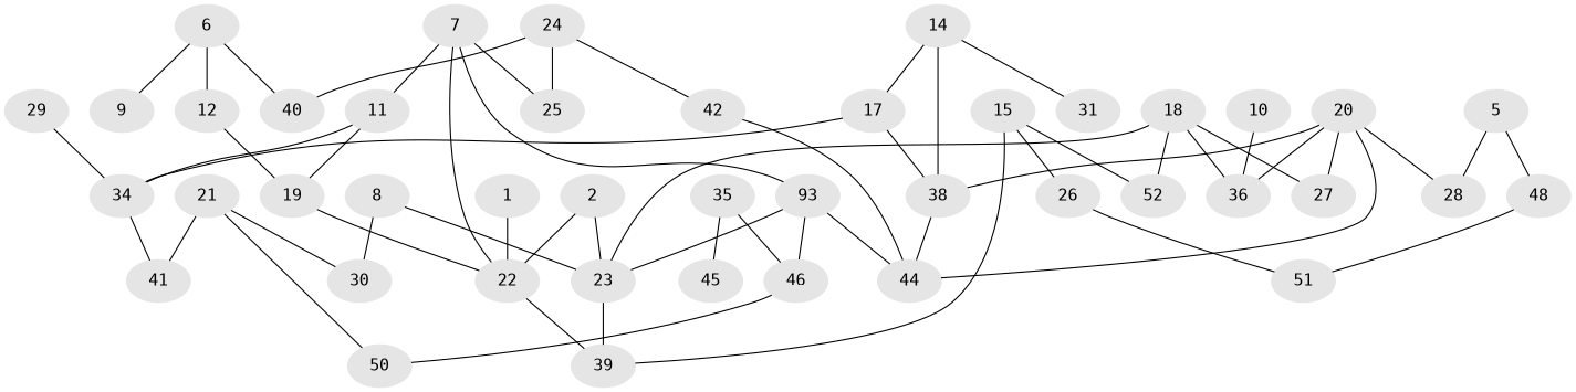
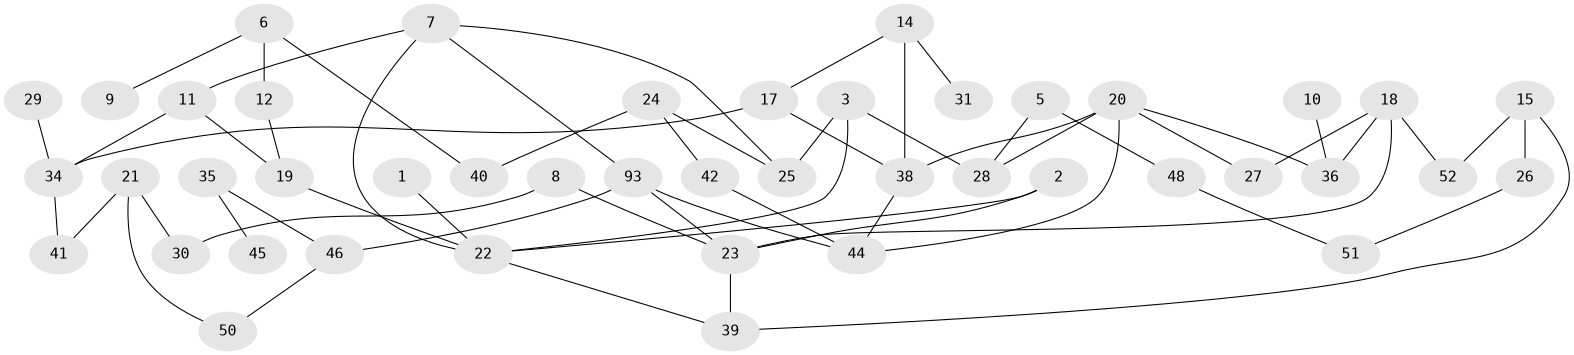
  graph {
    fontname="DejaVu Sans Mono"
    node [color=gray90 fontname="DejaVu Sans Mono" style=filled]
    edge [fontname="DejaVu Sans Mono" weight=1.0]
    1
    22
    39
    2
    23
+   3
    25
    28
    5
    48
    51
    6
    9
    12
    40
    19
    7
    11
    n19 [label=93]
    34
    44
    46
    8
    30
    10
    36
    41
    50
    14
    17
    31
    38
    15
    26
    52
    18
    27
    20
    21
    24
    42
    29
    35
    45
    1 -- 22
    22 -- 39
    2 -- 22
    2 -- 23
    23 -- 39
+   3 -- 22
+   3 -- 25 [weight=2.0]
+   3 -- 28
    5 -- 28
    5 -- 48
    48 -- 51
    6 -- 9
    6 -- 12
    6 -- 40
    12 -- 19
    19 -- 22
    7 -- 22
    7 -- 25
    7 -- 11
    7 -- n19
    11 -- 19
    11 -- 34 [weight=2.0]
    n19 -- 23
    n19 -- 44
    n19 -- 46
    34 -- 41
    46 -- 50
    8 -- 23
    8 -- 30
    10 -- 36
    14 -- 17
    14 -- 31
    14 -- 38
    17 -- 34
    17 -- 38
    38 -- 44
    15 -- 39
    15 -- 26
    15 -- 52
    26 -- 51
    18 -- 23
    18 -- 36
    18 -- 52
    18 -- 27
    20 -- 28
    20 -- 44
    20 -- 36
    20 -- 38
    20 -- 27
    21 -- 30
    21 -- 41
    21 -- 50
    24 -- 25 [weight=2.0]
    24 -- 40
    24 -- 42
    42 -- 44
    29 -- 34
    35 -- 46
    35 -- 45
  }
